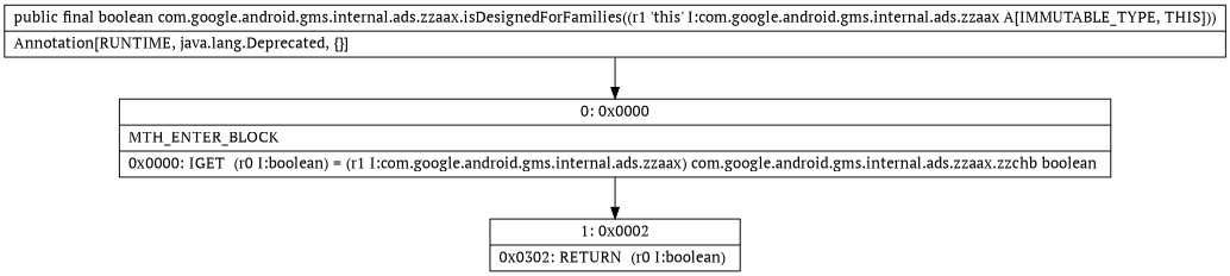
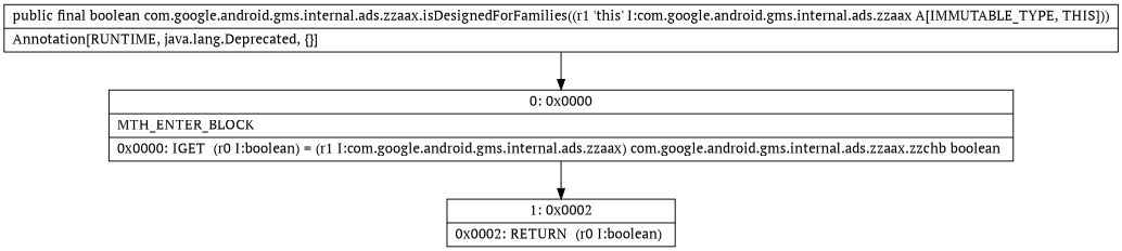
  digraph {
    fontname="PT Serif"
    node [shape=record fontname="PT Serif"]
    edge [fontname="PT Serif"]
    n1 [label="{0\:\ 0x0000|MTH_ENTER_BLOCK\l|0x0000: IGET  (r0 I:boolean) = (r1 I:com.google.android.gms.internal.ads.zzaax) com.google.android.gms.internal.ads.zzaax.zzchb boolean \l}"]
-   n2 [label="{1\:\ 0x0002|0x0302: RETURN  (r0 I:boolean) \l}"]
+   n2 [label="{1\:\ 0x0002|0x0002: RETURN  (r0 I:boolean) \l}"]
    n3 [label="{public final boolean com.google.android.gms.internal.ads.zzaax.isDesignedForFamilies((r1 'this' I:com.google.android.gms.internal.ads.zzaax A[IMMUTABLE_TYPE, THIS]))  | Annotation[RUNTIME, java.lang.Deprecated, \{\}]\l}"]
    n1 -> n2
    n3 -> n1
  }
